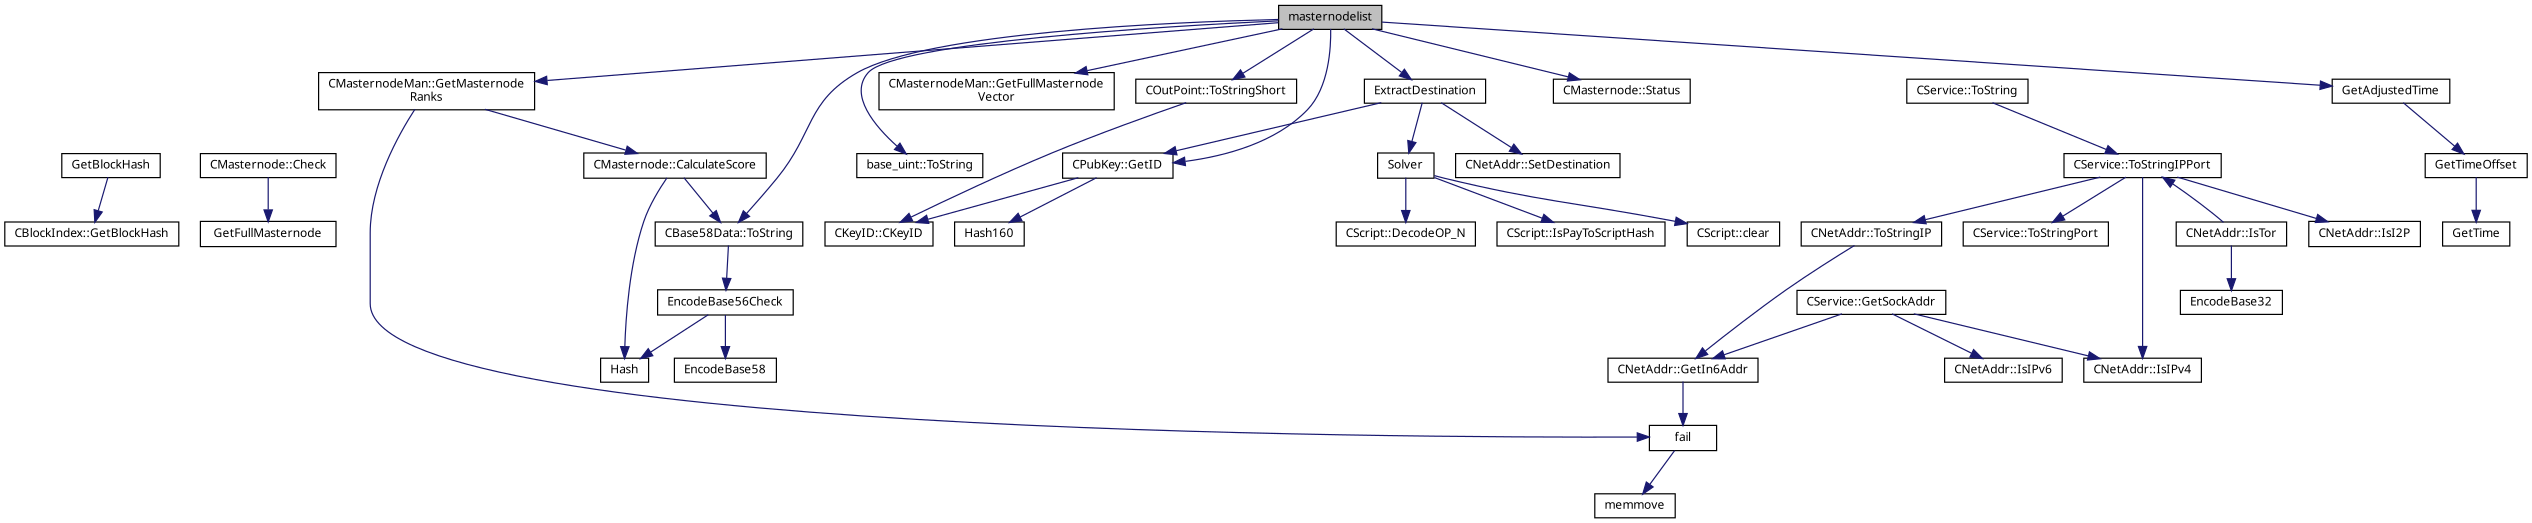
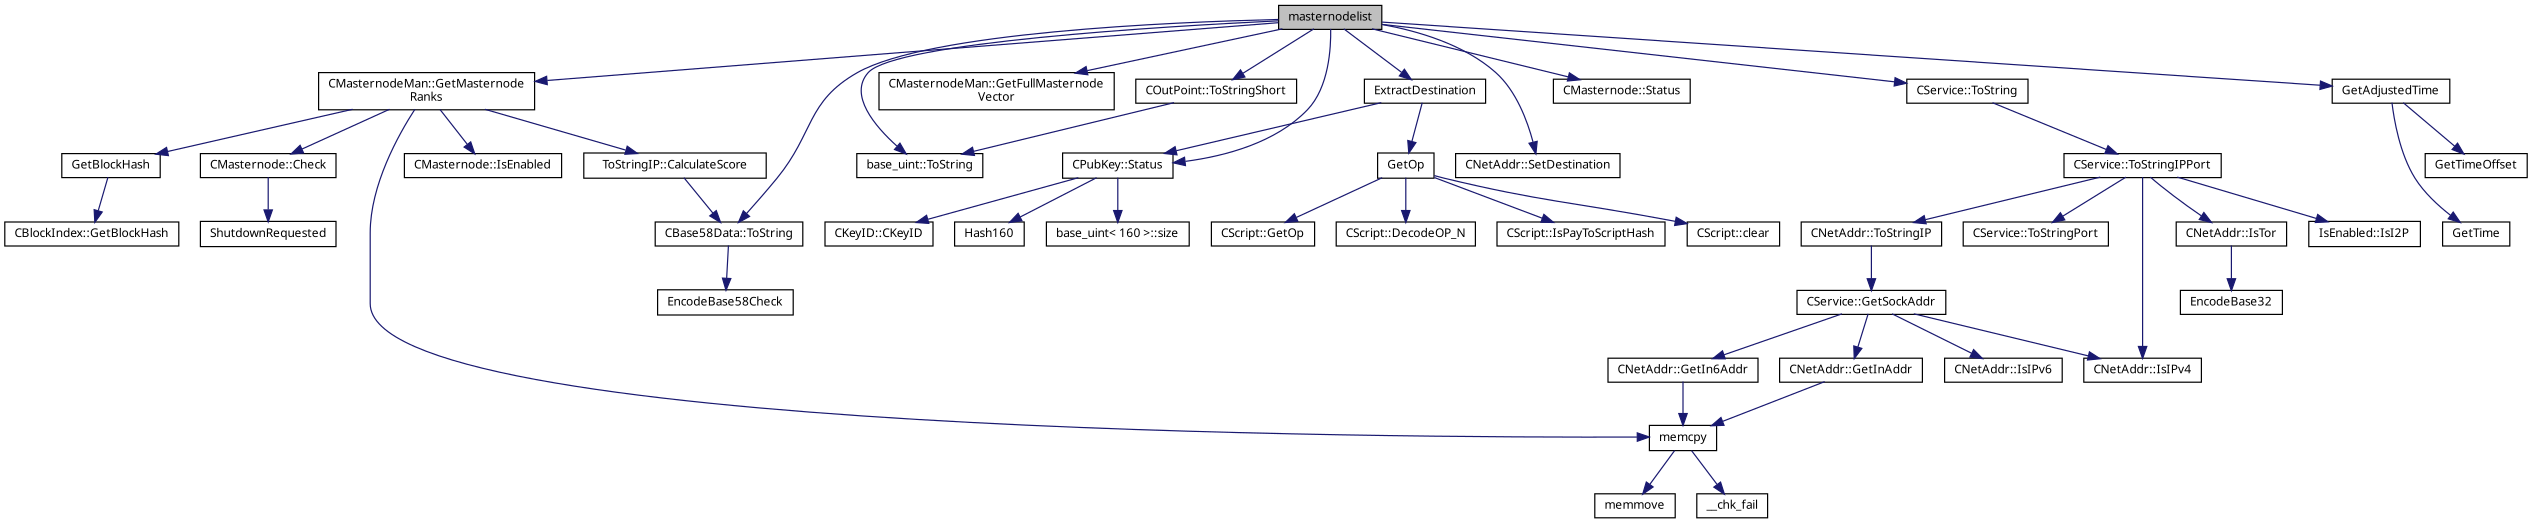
  digraph {
    fontname="Noto Sans"
    rankdir=TB
    node [color=black fillcolor=white fontname="Noto Sans" fontsize=10 shape=record style=filled]
    edge [color=midnightblue fontname="Noto Sans" fontsize=10 labelfontname=Helvetica labelfontsize=10 style=solid]
    n1 [fillcolor=grey75 fontcolor=black height=0.2 label=masternodelist width=0.4]
    n2 [height=0.2 label="CMasternodeMan::GetMasternode\lRanks" width=0.4]
    n3 [height=0.2 label="COutPoint::ToStringShort" width=0.4]
    n4 [height=0.2 label="base_uint::ToString" width=0.4]
    n5 [height=0.2 label="CMasternodeMan::GetFullMasternode\lVector" width=0.4]
    n6 [height=0.2 label=ExtractDestination width=0.4]
-   n7 [height=0.2 label="CPubKey::GetID" width=0.4]
+   n7 [height=0.2 label="CPubKey::Status" width=0.4]
    n8 [height=0.2 label="CBase58Data::ToString" width=0.4]
    n9 [height=0.2 label="CNetAddr::SetDestination" width=0.4]
    n10 [height=0.2 label="CMasternode::Status" width=0.4]
    n11 [height=0.2 label="CService::ToString" width=0.4]
    n12 [height=0.2 label=GetAdjustedTime width=0.4]
    n13 [height=0.2 label=GetBlockHash width=0.4]
    n14 [height=0.2 label="CMasternode::Check" width=0.4]
-   n16 [height=0.2 label="CMasternode::CalculateScore" width=0.4]
-   n17 [height=0.2 label=fail width=0.4]
-   n18 [height=0.2 label=Solver width=0.4]
+   n15 [height=0.2 label="CMasternode::IsEnabled" width=0.4]
+   n16 [height=0.2 label="ToStringIP::CalculateScore" width=0.4]
+   n17 [height=0.2 label=memcpy width=0.4]
+   n18 [height=0.2 label=GetOp width=0.4]
    n19 [height=0.2 label="CKeyID::CKeyID" width=0.4]
    n20 [height=0.2 label=Hash160 width=0.4]
-   n22 [height=0.2 label=EncodeBase56Check width=0.4]
+   n21 [height=0.2 label="base_uint\< 160 \>::size" width=0.4]
+   n22 [height=0.2 label=EncodeBase58Check width=0.4]
    n23 [height=0.2 label="CService::ToStringIPPort" width=0.4]
    n24 [height=0.2 label=GetTime width=0.4]
    n25 [height=0.2 label=GetTimeOffset width=0.4]
    n26 [height=0.2 label="CBlockIndex::GetBlockHash" width=0.4]
-   n27 [height=0.2 label=GetFullMasternode width=0.4]
-   n28 [height=0.2 label=Hash width=0.4]
+   n27 [height=0.2 label=ShutdownRequested width=0.4]
    n29 [height=0.2 label=memmove width=0.4]
+   n30 [height=0.2 label=__chk_fail width=0.4]
    n31 [height=0.2 label="CScript::IsPayToScriptHash" width=0.4]
    n32 [height=0.2 label="CScript::clear" width=0.4]
+   n33 [height=0.2 label="CScript::GetOp" width=0.4]
    n34 [height=0.2 label="CScript::DecodeOP_N" width=0.4]
-   n35 [height=0.2 label=EncodeBase58 width=0.4]
    n36 [height=0.2 label="CNetAddr::IsIPv4" width=0.4]
    n37 [height=0.2 label="CNetAddr::IsTor" width=0.4]
-   n38 [height=0.2 label="CNetAddr::IsI2P" width=0.4]
+   n38 [height=0.2 label="IsEnabled::IsI2P" width=0.4]
    n39 [height=0.2 label="CNetAddr::ToStringIP" width=0.4]
    n40 [height=0.2 label="CService::ToStringPort" width=0.4]
    n41 [height=0.2 label=EncodeBase32 width=0.4]
    n42 [height=0.2 label="CService::GetSockAddr" width=0.4]
+   n43 [height=0.2 label="CNetAddr::GetInAddr" width=0.4]
    n44 [height=0.2 label="CNetAddr::IsIPv6" width=0.4]
    n45 [height=0.2 label="CNetAddr::GetIn6Addr" width=0.4]
    n1 -> n2
    n1 -> n3
    n1 -> n4
    n1 -> n5
    n1 -> n6
    n1 -> n7
    n1 -> n8
-   n6 -> n9
+   n1 -> n9
    n1 -> n10
+   n1 -> n11
    n1 -> n12
+   n2 -> n13
+   n2 -> n14
+   n2 -> n15
    n2 -> n16
    n2 -> n17
-   n3 -> n19
+   n3 -> n4
    n6 -> n7
    n6 -> n18
    n7 -> n19
    n7 -> n20
+   n7 -> n21
    n8 -> n22
    n11 -> n23
-   n25 -> n24
+   n12 -> n24
    n12 -> n25
    n13 -> n26
    n14 -> n27
    n16 -> n8
-   n16 -> n28
    n17 -> n29
+   n17 -> n30
    n18 -> n31
    n18 -> n32
+   n18 -> n33
    n18 -> n34
-   n22 -> n28
-   n22 -> n35
    n23 -> n36
-   n37 -> n23
+   n23 -> n37
    n23 -> n38
    n23 -> n39
    n23 -> n40
    n37 -> n41
-   n39 -> n45
+   n39 -> n42
    n42 -> n36
+   n42 -> n43
    n42 -> n44
    n42 -> n45
+   n43 -> n17
    n45 -> n17
  }
